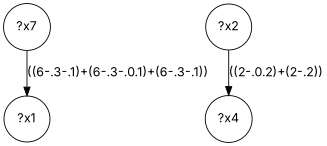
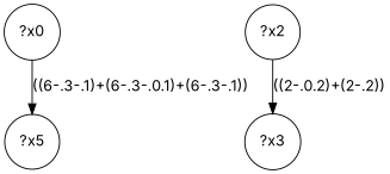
  digraph {
    fontname=Inter
    node [fontname=Inter shape=circle]
    edge [fontname=Inter]
-   n1 [label="?x7"]
-   n2 [label="?x1"]
+   n1 [label="?x0"]
+   n2 [label="?x5"]
    n3 [label="?x2"]
-   n4 [label="?x4"]
+   n4 [label="?x3"]
    n1 -> n2 [label="((6-.3-.1)+(6-.3-.0.1)+(6-.3-.1))"]
    n3 -> n4 [label="((2-.0.2)+(2-.2))"]
  }
